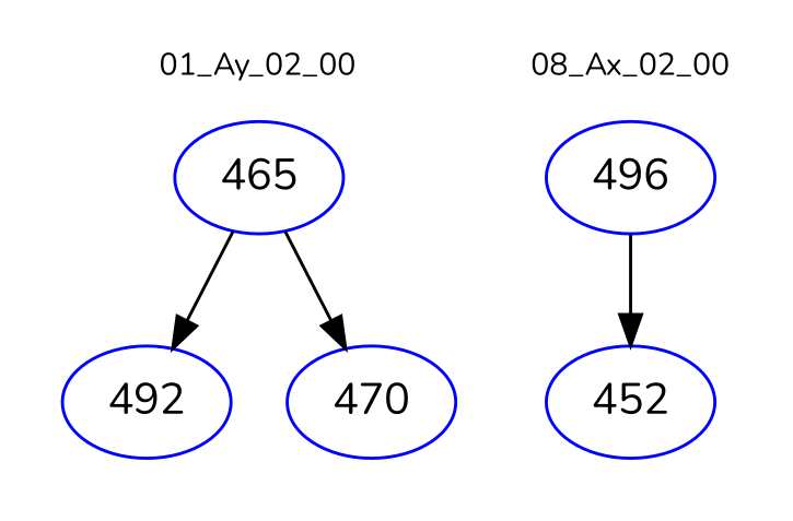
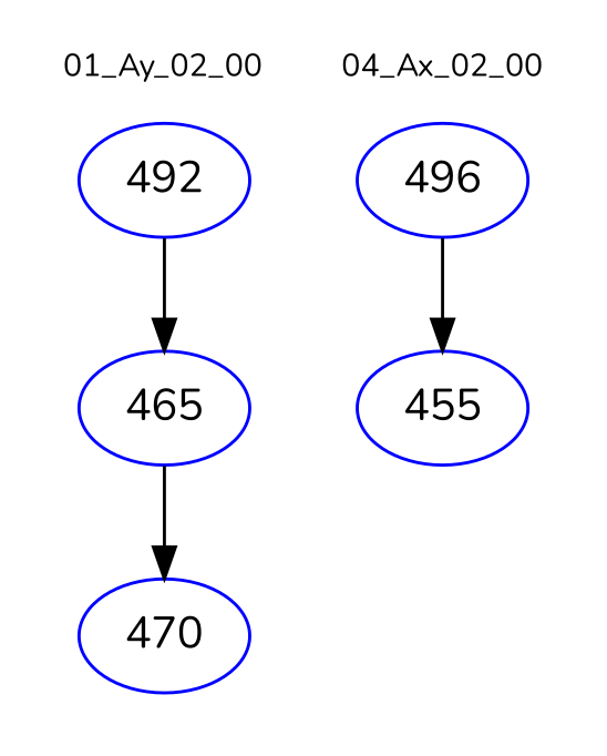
  digraph {
    fontname=Nunito
    node [color=blue fontname=Nunito]
    edge [color=black fontname=Nunito]
    n1 [label=465]
    n2 [label=492]
    n3 [label=470]
    n4 [label=496]
-   n5 [label=452]
+   n5 [label=455]
    subgraph cluster_1 {
      color=white
      fontsize=10
      label="01_Ay_02_00"
      n1
      n2
      n3
    }
    subgraph cluster_2 {
      color=white
      fontsize=10
-     label="08_Ax_02_00"
+     label="04_Ax_02_00"
      n4
      n5
    }
-   n1 -> n2
+   n2 -> n1
    n1 -> n3
    n4 -> n5
  }
